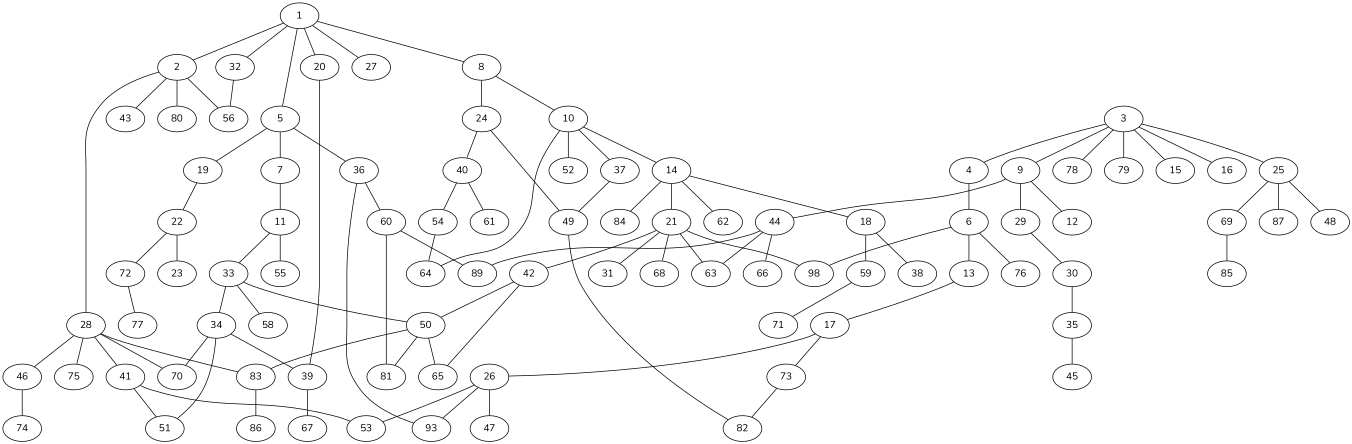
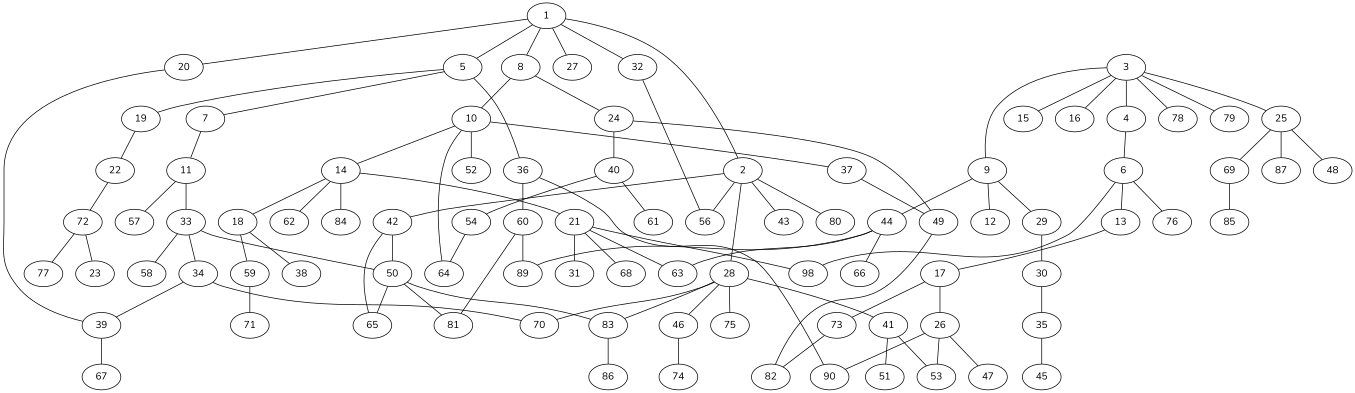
  graph {
    fontname=Nunito
    node [fontname=Nunito]
    edge [fontname=Nunito]
    1
    2
    5
    8
    20
    27
    32
    28
    42
    43
    56
    80
    3
    4
    9
    15
    16
    25
    78
    79
    7
    19
    36
    10
    24
    39
    41
    46
    70
    75
    83
    50
    65
    6
    12
    29
    44
    48
    69
    87
    11
    22
-   90 [label=93]
+   90
    60
    14
    37
    52
    64
    40
    49
    67
    53
    51
    74
    86
    81
    13
    76
    n59 [label=98]
    30
    63
    66
    89
    85
    17
    33
-   55
+   55 [label=57]
    23
    72
    26
    73
    34
    58
    18
    21
    62
    84
    54
    61
    82
    35
    38
    59
    31
    68
    47
    71
    77
    45
    1 -- 2
    1 -- 5
    1 -- 8
    1 -- 20
    1 -- 27
    1 -- 32
    2 -- 28
-   21 -- 42
+   2 -- 42
    2 -- 43
    2 -- 56
    2 -- 80
    5 -- 7
    5 -- 19
    5 -- 36
    8 -- 10
    8 -- 24
    20 -- 39
    32 -- 56
    28 -- 41
    28 -- 46
    28 -- 70
    28 -- 75
    28 -- 83
    42 -- 50
    42 -- 65
    3 -- 4
    3 -- 9
    3 -- 15
    3 -- 16
    3 -- 25
    3 -- 78
    3 -- 79
    4 -- 6
    9 -- 12
    9 -- 29
    9 -- 44
    25 -- 48
    25 -- 69
    25 -- 87
    7 -- 11
    19 -- 22
    36 -- 90
    36 -- 60
    10 -- 14
    10 -- 37
    10 -- 52
    10 -- 64
    24 -- 40
    24 -- 49
    39 -- 67
    41 -- 53
    41 -- 51
    46 -- 74
    83 -- 86
    50 -- 83
    50 -- 65
    50 -- 81
    6 -- 13
    6 -- 76
    6 -- n59
    29 -- 30
    44 -- 63
    44 -- 66
    44 -- 89
    69 -- 85
    11 -- 33
    11 -- 55
-   22 -- 23
+   72 -- 23
    22 -- 72
    60 -- 81
    60 -- 89
    14 -- 18
    14 -- 21
    14 -- 62
    14 -- 84
    37 -- 49
    40 -- 54
    40 -- 61
    49 -- 82
    13 -- 17
    30 -- 35
    17 -- 26
    17 -- 73
    33 -- 50
    33 -- 34
    33 -- 58
    72 -- 77
    26 -- 90
    26 -- 53
    26 -- 47
    73 -- 82
    34 -- 39
    34 -- 70
-   34 -- 51
    18 -- 38
    18 -- 59
    21 -- n59
    21 -- 63
    21 -- 31
    21 -- 68
    54 -- 64
    35 -- 45
    59 -- 71
  }
